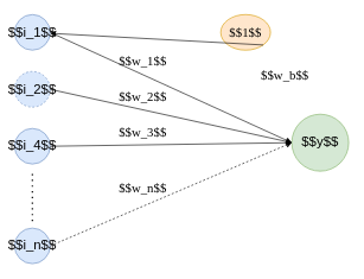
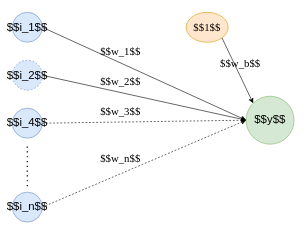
  <mxCell id="0" />
  <mxCell id="1" parent="0" />
  <mxCell id="2" value="$$y$$" style="ellipse;whiteSpace=wrap;html=1;aspect=fixed;fontSize=19;fillColor=#d5e8d4;strokeColor=#82b366;" vertex="1" parent="1"><mxGeometry x="410" y="160" width="80" height="80" as="geometry" /></mxCell>
  <mxCell id="3" value="$$i_1$$" style="ellipse;whiteSpace=wrap;html=1;aspect=fixed;fontSize=19;fillColor=#dae8fc;strokeColor=#6c8ebf;" vertex="1" parent="1"><mxGeometry x="20" y="20" width="50" height="50" as="geometry" /></mxCell>
  <mxCell id="4" value="$$i_2$$" style="ellipse;whiteSpace=wrap;html=1;aspect=fixed;fontSize=19;fillColor=#dae8fc;strokeColor=#6c8ebf;dashed=1;" vertex="1" parent="1"><mxGeometry x="20" y="100" width="50" height="50" as="geometry" /></mxCell>
  <mxCell id="5" value="$$i_4$$" style="ellipse;whiteSpace=wrap;html=1;aspect=fixed;fontSize=19;fillColor=#dae8fc;strokeColor=#6c8ebf;" vertex="1" parent="1"><mxGeometry x="20" y="180" width="50" height="50" as="geometry" /></mxCell>
  <mxCell id="6" value="$$i_n$$" style="ellipse;whiteSpace=wrap;html=1;aspect=fixed;fontSize=19;fillColor=#dae8fc;strokeColor=#6c8ebf;" vertex="1" parent="1"><mxGeometry x="20" y="320" width="50" height="50" as="geometry" /></mxCell>
  <mxCell id="7" value="" style="endArrow=none;dashed=1;html=1;dashPattern=1 3;strokeWidth=2;fontSize=19;" edge="1" parent="1"><mxGeometry width="50" height="50" relative="1" as="geometry"><mxPoint x="45" y="310" as="sourcePoint" /><mxPoint x="45" y="240" as="targetPoint" /></mxGeometry></mxCell>
  <mxCell id="8" value="" style="endArrow=classic;html=1;fontSize=18;exitX=1;exitY=0.5;exitDx=0;exitDy=0;entryX=0;entryY=0.5;entryDx=0;entryDy=0;fontFamily=Verdana;" edge="1" parent="1" source="3" target="2"><mxGeometry width="50" height="50" relative="1" as="geometry"><mxPoint x="260" y="290" as="sourcePoint" /><mxPoint x="310" y="240" as="targetPoint" /></mxGeometry></mxCell>
  <mxCell id="9" value="" style="endArrow=classic;html=1;fontSize=19;exitX=1;exitY=0.5;exitDx=0;exitDy=0;" edge="1" parent="1" source="4"><mxGeometry width="50" height="50" relative="1" as="geometry"><mxPoint x="90" y="122.5" as="sourcePoint" /><mxPoint x="410" y="200" as="targetPoint" /></mxGeometry></mxCell>
- <mxCell id="10" value="" style="endArrow=classic;html=1;fontSize=19;exitX=1;exitY=0.5;exitDx=0;exitDy=0;entryX=0;entryY=0.5;entryDx=0;entryDy=0;" edge="1" parent="1" source="5" target="2"><mxGeometry width="50" height="50" relative="1" as="geometry"><mxPoint x="260" y="290" as="sourcePoint" /><mxPoint x="310" y="240" as="targetPoint" /></mxGeometry></mxCell>
+ <mxCell id="10" value="" style="endArrow=classic;html=1;fontSize=19;exitX=1;exitY=0.5;exitDx=0;exitDy=0;entryX=0;entryY=0.5;entryDx=0;entryDy=0;dashed=1;" edge="1" parent="1" source="5" target="2"><mxGeometry width="50" height="50" relative="1" as="geometry"><mxPoint x="260" y="290" as="sourcePoint" /><mxPoint x="310" y="240" as="targetPoint" /></mxGeometry></mxCell>
  <mxCell id="11" value="" style="endArrow=classic;html=1;fontSize=19;exitX=1;exitY=0.5;exitDx=0;exitDy=0;entryX=0;entryY=0.5;entryDx=0;entryDy=0;dashed=1;" edge="1" parent="1" source="6" target="2"><mxGeometry width="50" height="50" relative="1" as="geometry"><mxPoint x="260" y="290" as="sourcePoint" /><mxPoint x="310" y="240" as="targetPoint" /></mxGeometry></mxCell>
  <mxCell id="12" value="$$w_1$$" style="text;html=1;resizable=0;autosize=1;align=center;verticalAlign=middle;points=[];fillColor=none;strokeColor=none;rounded=0;fontFamily=Verdana;fontSize=18;rotation=0;" vertex="1" parent="1"><mxGeometry x="150" y="70" width="100" height="30" as="geometry" /></mxCell>
  <mxCell id="13" value="$$w_3$$" style="text;html=1;resizable=0;autosize=1;align=center;verticalAlign=middle;points=[];fillColor=none;strokeColor=none;rounded=0;fontFamily=Verdana;fontSize=18;rotation=0;" vertex="1" parent="1"><mxGeometry x="150" y="170" width="100" height="30" as="geometry" /></mxCell>
  <mxCell id="14" value="$$w_2$$" style="text;html=1;resizable=0;autosize=1;align=center;verticalAlign=middle;points=[];fillColor=none;strokeColor=none;rounded=0;fontFamily=Verdana;fontSize=18;rotation=0;" vertex="1" parent="1"><mxGeometry x="150" y="120" width="100" height="30" as="geometry" /></mxCell>
  <mxCell id="15" value="$$w_n$$" style="text;html=1;resizable=0;autosize=1;align=center;verticalAlign=middle;points=[];fillColor=none;strokeColor=none;rounded=0;fontFamily=Verdana;fontSize=18;rotation=0;" vertex="1" parent="1"><mxGeometry x="150" y="250" width="100" height="30" as="geometry" /></mxCell>
  <mxCell id="16" value="$$1$$" style="ellipse;whiteSpace=wrap;html=1;aspect=fixed;fontFamily=Verdana;fontSize=18;fillColor=#ffe6cc;strokeColor=#d79b00;" vertex="1" parent="1"><mxGeometry x="310" y="20" width="70" height="50" as="geometry" /></mxCell>
- <mxCell id="17" value="" style="endArrow=classic;html=1;fontFamily=Verdana;fontSize=18;exitX=1;exitY=1;exitDx=0;exitDy=0;" edge="1" parent="1" source="16" target="3"><mxGeometry width="50" height="50" relative="1" as="geometry"><mxPoint x="260" y="180" as="sourcePoint" /><mxPoint x="310" y="130" as="targetPoint" /></mxGeometry></mxCell>
+ <mxCell id="17" value="" style="endArrow=classic;html=1;fontFamily=Verdana;fontSize=18;entryX=0;entryY=0;entryDx=0;entryDy=0;exitX=1;exitY=1;exitDx=0;exitDy=0;" edge="1" parent="1" source="16" target="2"><mxGeometry width="50" height="50" relative="1" as="geometry"><mxPoint x="260" y="180" as="sourcePoint" /><mxPoint x="310" y="130" as="targetPoint" /></mxGeometry></mxCell>
  <mxCell id="18" value="$$w_b$$" style="text;html=1;resizable=0;autosize=1;align=center;verticalAlign=middle;points=[];fillColor=none;strokeColor=none;rounded=0;fontFamily=Verdana;fontSize=18;rotation=0;" vertex="1" parent="1"><mxGeometry x="350" y="90" width="100" height="30" as="geometry" /></mxCell>
